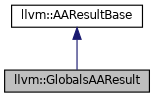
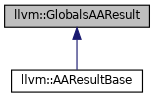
  digraph {
    node [color=black fontname=Helvetica fontsize=10 shape=record]
    n1 [fillcolor=grey75 fontcolor=black height=0.2 label="llvm::GlobalsAAResult" style=filled width=0.4]
    n2 [height=0.2 label="llvm::AAResultBase" width=0.4]
-   n2 -> n1 [color=midnightblue dir=back fontname=Helvetica fontsize=10 labelfontname=Helvetica labelfontsize=10 style=solid]
+   n1 -> n2 [color=midnightblue dir=back fontname=Helvetica fontsize=10 labelfontname=Helvetica labelfontsize=10 style=solid]
  }
